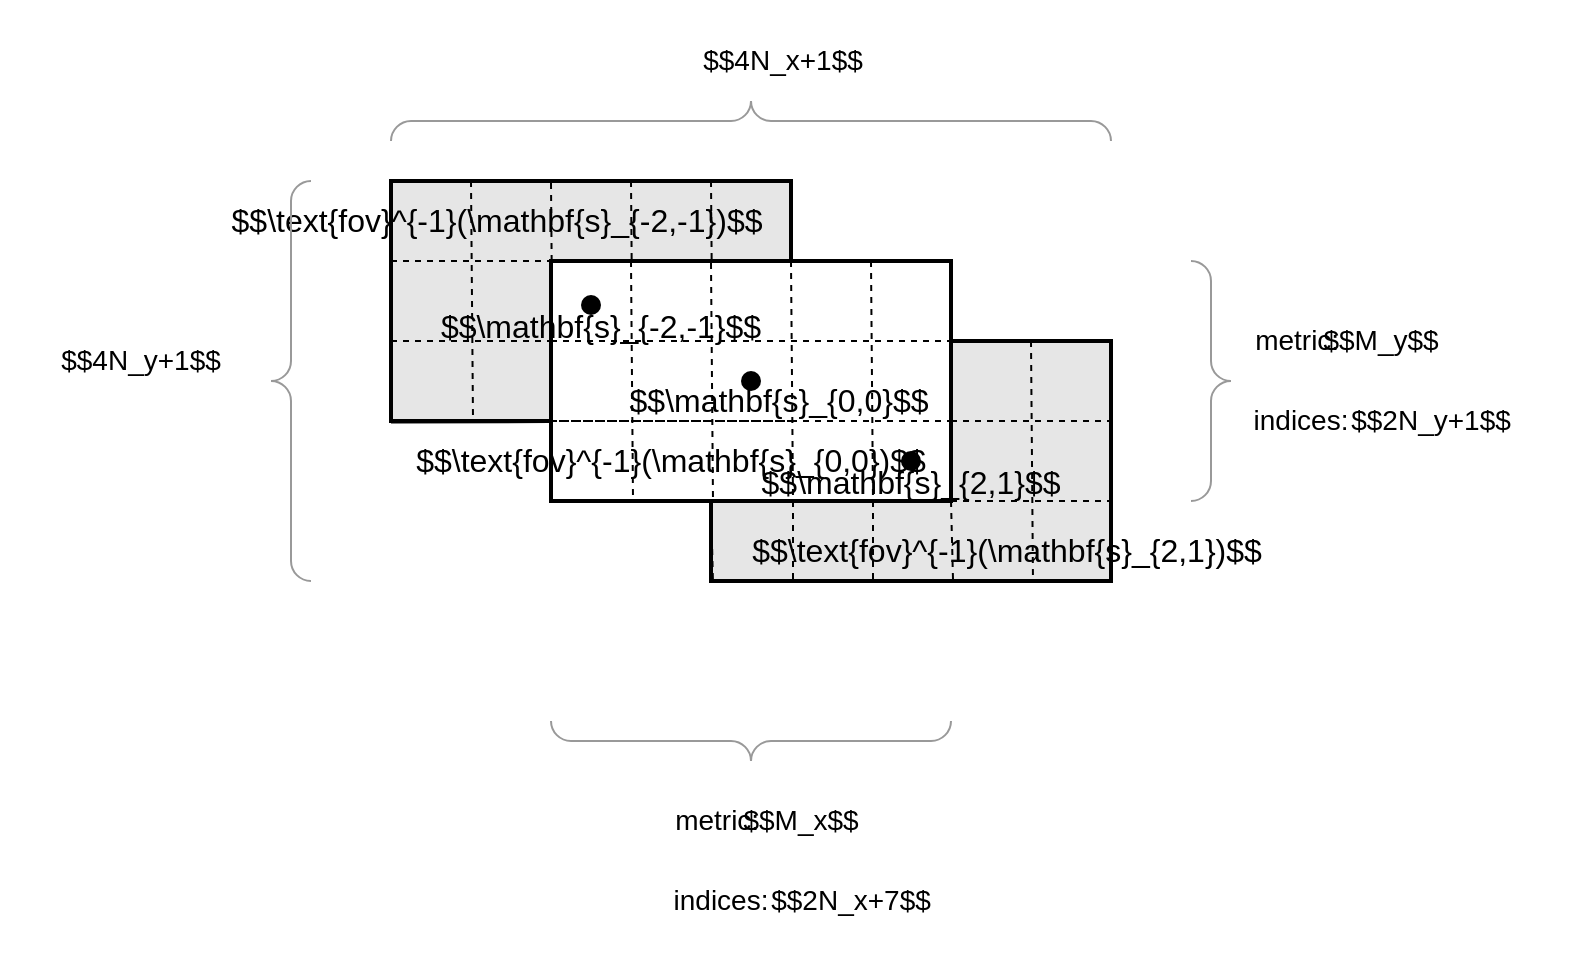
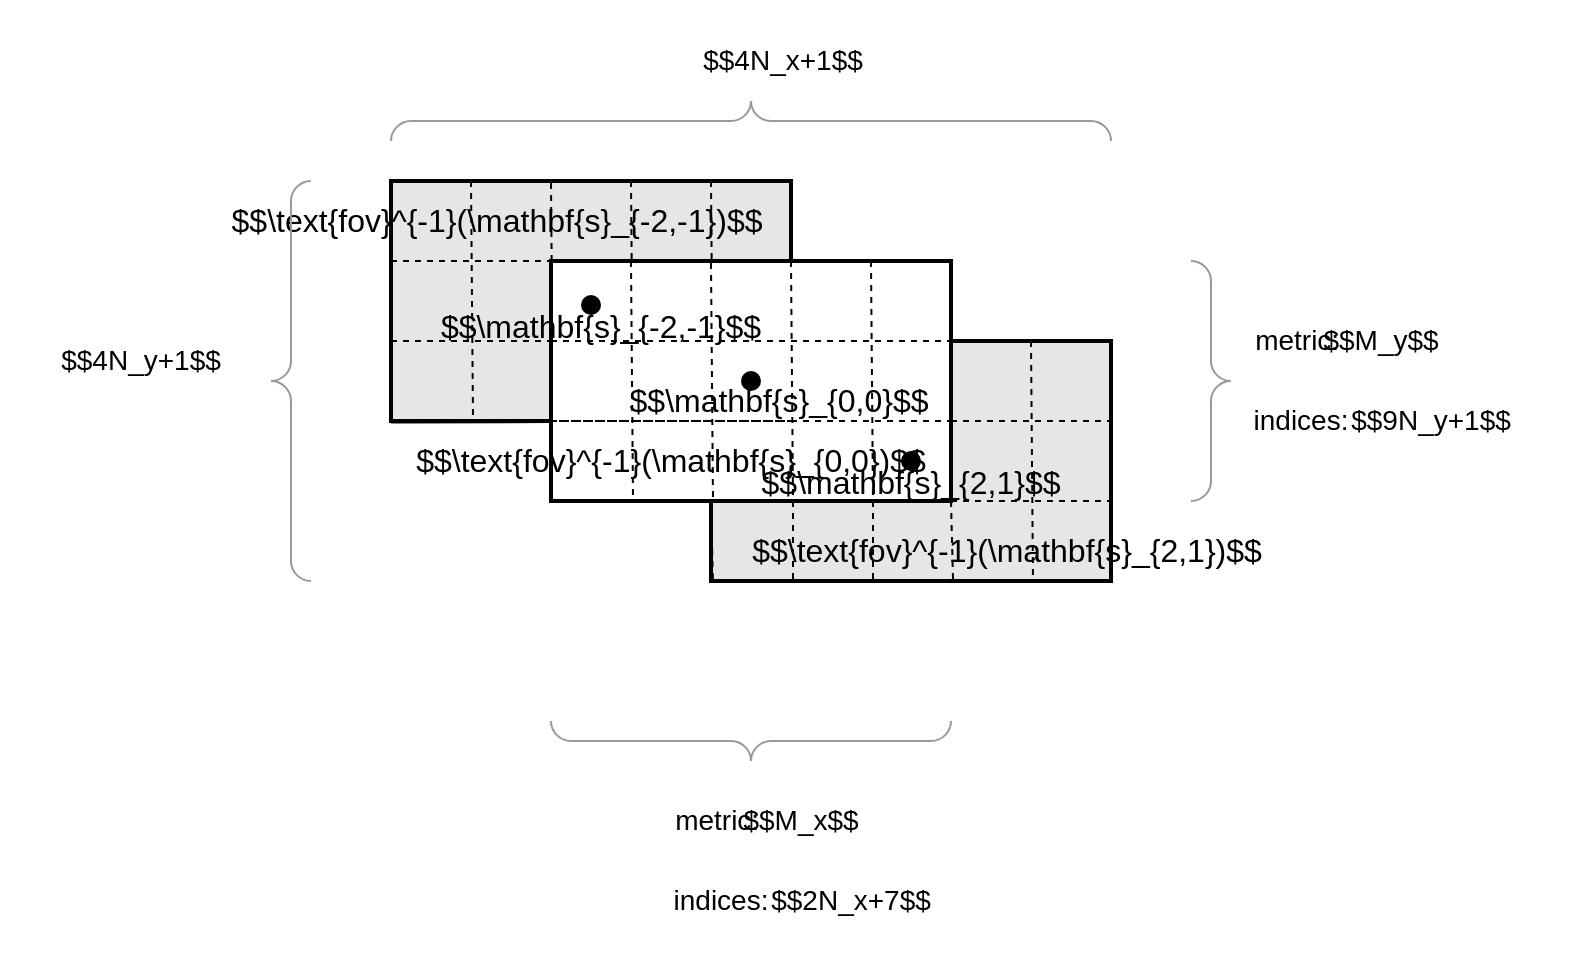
  <mxCell id="0" />
  <mxCell id="1" parent="0" />
  <mxCell id="2" value="" style="verticalLabelPosition=bottom;shadow=0;dashed=0;align=center;html=1;verticalAlign=top;strokeWidth=1;shape=mxgraph.mockup.markup.curlyBrace;strokeColor=#999999;fontSize=14;rotation=-180;" parent="1" vertex="1"><mxGeometry x="275" y="360" width="200" height="20" as="geometry" /></mxCell>
  <mxCell id="3" value="" style="labelPosition=right;align=left;strokeWidth=1;shape=mxgraph.mockup.markup.curlyBrace;html=1;shadow=0;dashed=0;strokeColor=#999999;direction=north;fontSize=14;rotation=-180;" parent="1" vertex="1"><mxGeometry x="595" y="130" width="20" height="120" as="geometry" /></mxCell>
  <mxCell id="4" value="metric:&amp;nbsp;" style="text;html=1;align=center;verticalAlign=middle;resizable=0;points=[];autosize=1;strokeColor=none;fillColor=none;fontSize=14;" parent="1" vertex="1"><mxGeometry x="620" y="160" width="60" height="20" as="geometry" /></mxCell>
  <mxCell id="5" value="indices:" style="text;html=1;align=center;verticalAlign=middle;resizable=0;points=[];autosize=1;strokeColor=none;fillColor=none;fontSize=14;" parent="1" vertex="1"><mxGeometry x="620" y="200" width="60" height="20" as="geometry" /></mxCell>
  <mxCell id="6" value="$$M_y$$" style="text;html=1;align=center;verticalAlign=middle;resizable=0;points=[];autosize=1;strokeColor=none;fillColor=none;fontSize=14;" parent="1" vertex="1"><mxGeometry x="655" y="160" width="70" height="20" as="geometry" /></mxCell>
- <mxCell id="7" value="$$2N_y+1$$" style="text;html=1;align=center;verticalAlign=middle;resizable=0;points=[];autosize=1;strokeColor=none;fillColor=none;fontSize=14;" parent="1" vertex="1"><mxGeometry x="665" y="200" width="100" height="20" as="geometry" /></mxCell>
+ <mxCell id="7" value="$$9N_y+1$$" style="text;html=1;align=center;verticalAlign=middle;resizable=0;points=[];autosize=1;strokeColor=none;fillColor=none;fontSize=14;" parent="1" vertex="1"><mxGeometry x="665" y="200" width="100" height="20" as="geometry" /></mxCell>
  <mxCell id="8" value="metric:&amp;nbsp;" style="text;html=1;align=center;verticalAlign=middle;resizable=0;points=[];autosize=1;strokeColor=none;fillColor=none;fontSize=14;" parent="1" vertex="1"><mxGeometry x="330" y="400" width="60" height="20" as="geometry" /></mxCell>
  <mxCell id="9" value="indices:" style="text;html=1;align=center;verticalAlign=middle;resizable=0;points=[];autosize=1;strokeColor=none;fillColor=none;fontSize=14;" parent="1" vertex="1"><mxGeometry x="330" y="440" width="60" height="20" as="geometry" /></mxCell>
  <mxCell id="10" value="$$M_x$$" style="text;html=1;align=center;verticalAlign=middle;resizable=0;points=[];autosize=1;strokeColor=none;fillColor=none;fontSize=14;" parent="1" vertex="1"><mxGeometry x="365" y="400" width="70" height="20" as="geometry" /></mxCell>
  <mxCell id="11" value="$$2N_x+7$$" style="text;html=1;align=center;verticalAlign=middle;resizable=0;points=[];autosize=1;strokeColor=none;fillColor=none;fontSize=14;" parent="1" vertex="1"><mxGeometry x="375" y="440" width="100" height="20" as="geometry" /></mxCell>
  <mxCell id="12" value="" style="group;labelBackgroundColor=#FFFFFF;" parent="1" vertex="1" connectable="0"><mxGeometry x="195" y="90" width="432" height="200" as="geometry" /></mxCell>
  <mxCell id="13" value="" style="rounded=0;whiteSpace=wrap;html=1;fontSize=14;strokeColor=default;strokeWidth=2;fillColor=#E6E6E6;" parent="12" vertex="1"><mxGeometry width="200" height="120" as="geometry" /></mxCell>
  <mxCell id="14" value="" style="endArrow=none;html=1;rounded=0;dashed=1;fontSize=14;entryX=1.005;entryY=0.333;entryDx=0;entryDy=0;entryPerimeter=0;" parent="12" target="13" edge="1"><mxGeometry width="50" height="50" relative="1" as="geometry"><mxPoint y="40" as="sourcePoint" /><mxPoint x="90" y="40" as="targetPoint" /></mxGeometry></mxCell>
  <mxCell id="15" value="" style="endArrow=none;html=1;rounded=0;dashed=1;fontSize=14;entryX=1.005;entryY=0.333;entryDx=0;entryDy=0;entryPerimeter=0;" parent="12" edge="1"><mxGeometry width="50" height="50" relative="1" as="geometry"><mxPoint y="80.04" as="sourcePoint" /><mxPoint x="201" y="80.0" as="targetPoint" /></mxGeometry></mxCell>
  <mxCell id="16" value="" style="endArrow=none;html=1;rounded=0;dashed=1;fontSize=14;entryX=0.205;entryY=0.992;entryDx=0;entryDy=0;entryPerimeter=0;exitX=0.2;exitY=0;exitDx=0;exitDy=0;exitPerimeter=0;" parent="12" source="13" target="13" edge="1"><mxGeometry width="50" height="50" relative="1" as="geometry"><mxPoint x="10" y="90.04" as="sourcePoint" /><mxPoint x="211" y="90" as="targetPoint" /></mxGeometry></mxCell>
  <mxCell id="17" value="" style="endArrow=none;html=1;rounded=0;dashed=1;fontSize=14;entryX=0.205;entryY=0.992;entryDx=0;entryDy=0;entryPerimeter=0;exitX=0.2;exitY=0;exitDx=0;exitDy=0;exitPerimeter=0;" parent="12" edge="1"><mxGeometry width="50" height="50" relative="1" as="geometry"><mxPoint x="80" y="0.96" as="sourcePoint" /><mxPoint x="81" y="120.0" as="targetPoint" /></mxGeometry></mxCell>
  <mxCell id="18" value="" style="endArrow=none;html=1;rounded=0;dashed=1;fontSize=14;entryX=0.205;entryY=0.992;entryDx=0;entryDy=0;entryPerimeter=0;exitX=0.2;exitY=0;exitDx=0;exitDy=0;exitPerimeter=0;" parent="12" edge="1"><mxGeometry width="50" height="50" relative="1" as="geometry"><mxPoint x="120" as="sourcePoint" /><mxPoint x="121" y="119.04" as="targetPoint" /></mxGeometry></mxCell>
  <mxCell id="19" value="" style="endArrow=none;html=1;rounded=0;dashed=1;fontSize=14;entryX=0.805;entryY=1.008;entryDx=0;entryDy=0;entryPerimeter=0;exitX=0.2;exitY=0;exitDx=0;exitDy=0;exitPerimeter=0;" parent="12" target="13" edge="1"><mxGeometry width="50" height="50" relative="1" as="geometry"><mxPoint x="160" as="sourcePoint" /><mxPoint x="161" y="119.04" as="targetPoint" /></mxGeometry></mxCell>
  <mxCell id="20" value="" style="endArrow=none;html=1;rounded=0;dashed=1;fontSize=14;entryX=0.205;entryY=0.992;entryDx=0;entryDy=0;entryPerimeter=0;exitX=0.2;exitY=0;exitDx=0;exitDy=0;exitPerimeter=0;" parent="12" edge="1"><mxGeometry width="50" height="50" relative="1" as="geometry"><mxPoint x="200" as="sourcePoint" /><mxPoint x="201" y="119.04" as="targetPoint" /></mxGeometry></mxCell>
  <mxCell id="21" value="$$\text{fov}^{-1}(\mathbf{s}_{-2,-1})$$" style="text;html=1;align=center;verticalAlign=middle;resizable=0;points=[];autosize=1;strokeColor=none;fillColor=none;fontSize=16;" parent="12" vertex="1"><mxGeometry x="-87" y="10" width="280" height="20" as="geometry" /></mxCell>
  <mxCell id="22" value="" style="group;fillColor=none;" parent="12" vertex="1" connectable="0"><mxGeometry x="80" y="40" width="352" height="160" as="geometry" /></mxCell>
  <mxCell id="23" value="" style="rounded=0;whiteSpace=wrap;html=1;fontSize=14;strokeColor=default;strokeWidth=2;fillColor=#E6E6E6;" parent="22" vertex="1"><mxGeometry x="80" y="40" width="200" height="120" as="geometry" /></mxCell>
  <mxCell id="24" value="" style="rounded=0;whiteSpace=wrap;html=1;fontSize=14;strokeColor=default;strokeWidth=2;" parent="22" vertex="1"><mxGeometry width="200" height="120" as="geometry" /></mxCell>
  <mxCell id="25" value="" style="endArrow=none;html=1;rounded=0;dashed=1;fontSize=14;entryX=1.005;entryY=0.333;entryDx=0;entryDy=0;entryPerimeter=0;" parent="22" target="24" edge="1"><mxGeometry width="50" height="50" relative="1" as="geometry"><mxPoint y="40" as="sourcePoint" /><mxPoint x="90" y="40" as="targetPoint" /></mxGeometry></mxCell>
  <mxCell id="26" value="" style="endArrow=none;html=1;rounded=0;dashed=1;fontSize=14;entryX=1.005;entryY=0.333;entryDx=0;entryDy=0;entryPerimeter=0;" parent="22" edge="1"><mxGeometry width="50" height="50" relative="1" as="geometry"><mxPoint y="80.04" as="sourcePoint" /><mxPoint x="201" y="80.0" as="targetPoint" /></mxGeometry></mxCell>
  <mxCell id="27" value="" style="endArrow=none;html=1;rounded=0;dashed=1;fontSize=14;entryX=0.205;entryY=0.992;entryDx=0;entryDy=0;entryPerimeter=0;exitX=0.2;exitY=0;exitDx=0;exitDy=0;exitPerimeter=0;" parent="22" source="24" target="24" edge="1"><mxGeometry width="50" height="50" relative="1" as="geometry"><mxPoint x="10" y="90.04" as="sourcePoint" /><mxPoint x="211" y="90" as="targetPoint" /></mxGeometry></mxCell>
  <mxCell id="28" value="" style="endArrow=none;html=1;rounded=0;dashed=1;fontSize=14;entryX=0.205;entryY=0.992;entryDx=0;entryDy=0;entryPerimeter=0;exitX=0.2;exitY=0;exitDx=0;exitDy=0;exitPerimeter=0;" parent="22" edge="1"><mxGeometry width="50" height="50" relative="1" as="geometry"><mxPoint x="80" y="0.96" as="sourcePoint" /><mxPoint x="81" y="120.0" as="targetPoint" /></mxGeometry></mxCell>
  <mxCell id="29" value="" style="endArrow=none;html=1;rounded=0;dashed=1;fontSize=14;entryX=0.205;entryY=0.992;entryDx=0;entryDy=0;entryPerimeter=0;exitX=0.2;exitY=0;exitDx=0;exitDy=0;exitPerimeter=0;" parent="22" edge="1"><mxGeometry width="50" height="50" relative="1" as="geometry"><mxPoint x="120" as="sourcePoint" /><mxPoint x="121" y="119.04" as="targetPoint" /></mxGeometry></mxCell>
  <mxCell id="30" value="" style="endArrow=none;html=1;rounded=0;dashed=1;fontSize=14;entryX=0.805;entryY=1.008;entryDx=0;entryDy=0;entryPerimeter=0;exitX=0.2;exitY=0;exitDx=0;exitDy=0;exitPerimeter=0;" parent="22" target="24" edge="1"><mxGeometry width="50" height="50" relative="1" as="geometry"><mxPoint x="160" as="sourcePoint" /><mxPoint x="161" y="119.04" as="targetPoint" /></mxGeometry></mxCell>
  <mxCell id="31" value="" style="endArrow=none;html=1;rounded=0;dashed=1;fontSize=14;entryX=1.005;entryY=0.333;entryDx=0;entryDy=0;entryPerimeter=0;" parent="22" edge="1"><mxGeometry width="50" height="50" relative="1" as="geometry"><mxPoint x="-80" y="80" as="sourcePoint" /><mxPoint x="121" y="79.96" as="targetPoint" /></mxGeometry></mxCell>
  <mxCell id="32" value="" style="endArrow=none;html=1;rounded=0;dashed=1;fontSize=14;entryX=0.805;entryY=1.008;entryDx=0;entryDy=0;entryPerimeter=0;exitX=0;exitY=0;exitDx=0;exitDy=0;" parent="22" edge="1"><mxGeometry width="50" height="50" relative="1" as="geometry"><mxPoint x="80" y="120" as="sourcePoint" /><mxPoint x="81" y="160.96" as="targetPoint" /></mxGeometry></mxCell>
  <mxCell id="33" value="" style="endArrow=none;html=1;rounded=0;fontSize=14;strokeWidth=2;" parent="22" edge="1"><mxGeometry width="50" height="50" relative="1" as="geometry"><mxPoint x="80" y="160" as="sourcePoint" /><mxPoint x="80" y="120" as="targetPoint" /></mxGeometry></mxCell>
  <mxCell id="34" value="" style="endArrow=none;html=1;rounded=0;fontSize=14;strokeWidth=2;exitX=0.996;exitY=0.331;exitDx=0;exitDy=0;exitPerimeter=0;" parent="22" edge="1"><mxGeometry width="50" height="50" relative="1" as="geometry"><mxPoint x="-0.8" y="80" as="sourcePoint" /><mxPoint x="-80" y="80.28" as="targetPoint" /></mxGeometry></mxCell>
  <mxCell id="35" value="" style="endArrow=none;html=1;rounded=0;dashed=1;fontSize=14;entryX=1.005;entryY=0.333;entryDx=0;entryDy=0;entryPerimeter=0;startArrow=none;" parent="22" target="23" edge="1"><mxGeometry width="50" height="50" relative="1" as="geometry"><mxPoint x="200" y="80" as="sourcePoint" /><mxPoint x="170" y="80" as="targetPoint" /></mxGeometry></mxCell>
  <mxCell id="36" value="" style="endArrow=none;html=1;rounded=0;dashed=1;fontSize=14;entryX=1.005;entryY=0.333;entryDx=0;entryDy=0;entryPerimeter=0;" parent="22" edge="1"><mxGeometry width="50" height="50" relative="1" as="geometry"><mxPoint x="80" y="120.04" as="sourcePoint" /><mxPoint x="281" y="120.0" as="targetPoint" /></mxGeometry></mxCell>
  <mxCell id="37" value="" style="endArrow=none;html=1;rounded=0;dashed=1;fontSize=14;entryX=0.205;entryY=0.992;entryDx=0;entryDy=0;entryPerimeter=0;exitX=1;exitY=0;exitDx=0;exitDy=0;" parent="22" target="23" edge="1"><mxGeometry width="50" height="50" relative="1" as="geometry"><mxPoint x="121" y="120" as="sourcePoint" /><mxPoint x="291" y="130" as="targetPoint" /></mxGeometry></mxCell>
  <mxCell id="38" value="" style="endArrow=none;html=1;rounded=0;dashed=1;fontSize=14;entryX=0.205;entryY=0.992;entryDx=0;entryDy=0;entryPerimeter=0;" parent="22" edge="1"><mxGeometry width="50" height="50" relative="1" as="geometry"><mxPoint x="161" y="120" as="sourcePoint" /><mxPoint x="161" y="160.0" as="targetPoint" /></mxGeometry></mxCell>
  <mxCell id="39" value="" style="endArrow=none;html=1;rounded=0;dashed=1;fontSize=14;entryX=0.205;entryY=0.992;entryDx=0;entryDy=0;entryPerimeter=0;exitX=1;exitY=1;exitDx=0;exitDy=0;startArrow=none;" parent="22" edge="1" source="24"><mxGeometry width="50" height="50" relative="1" as="geometry"><mxPoint x="200" y="40" as="sourcePoint" /><mxPoint x="201" y="159.04" as="targetPoint" /></mxGeometry></mxCell>
  <mxCell id="40" value="" style="endArrow=none;html=1;rounded=0;dashed=1;fontSize=14;entryX=0.805;entryY=1.008;entryDx=0;entryDy=0;entryPerimeter=0;startArrow=none;exitX=0.5;exitY=0;exitDx=0;exitDy=0;" parent="22" target="23" edge="1"><mxGeometry width="50" height="50" relative="1" as="geometry"><mxPoint x="240" y="40" as="sourcePoint" /><mxPoint x="241" y="159.04" as="targetPoint" /></mxGeometry></mxCell>
  <mxCell id="41" value="" style="shape=ellipse;fillColor=#000000;strokeColor=none;html=1;sketch=0;" parent="22" vertex="1"><mxGeometry x="95" y="55" width="10" height="10" as="geometry" /></mxCell>
  <mxCell id="42" value="$$\text{fov}^{-1}(\mathbf{s}_{0,0})$$" style="text;html=1;align=center;verticalAlign=middle;resizable=0;points=[];autosize=1;strokeColor=none;fillColor=none;fontSize=16;" parent="22" vertex="1"><mxGeometry x="-75" y="90" width="270" height="20" as="geometry" /></mxCell>
  <mxCell id="43" value="" style="shape=ellipse;fillColor=#000000;strokeColor=none;html=1;sketch=0;" parent="22" vertex="1"><mxGeometry x="15" y="17" width="10" height="10" as="geometry" /></mxCell>
  <mxCell id="44" value="$$\mathbf{s}_{-2,-1}$$" style="text;html=1;align=center;verticalAlign=middle;resizable=0;points=[];autosize=1;strokeColor=none;fillColor=none;fontSize=16;" parent="22" vertex="1"><mxGeometry x="-65" y="23" width="180" height="20" as="geometry" /></mxCell>
  <mxCell id="45" value="$$\mathbf{s}_{0,0}$$" style="text;html=1;align=center;verticalAlign=middle;resizable=0;points=[];autosize=1;strokeColor=none;fillColor=none;fontSize=16;" parent="22" vertex="1"><mxGeometry x="34" y="60" width="160" height="20" as="geometry" /></mxCell>
  <mxCell id="46" value="" style="shape=ellipse;fillColor=#000000;strokeColor=none;html=1;sketch=0;" vertex="1" parent="22"><mxGeometry x="175" y="95" width="10" height="10" as="geometry" /></mxCell>
  <mxCell id="47" value="" style="endArrow=none;html=1;rounded=0;fontSize=14;strokeWidth=2;" parent="1" edge="1"><mxGeometry width="50" height="50" relative="1" as="geometry"><mxPoint x="395" y="130" as="sourcePoint" /><mxPoint x="395" y="90" as="targetPoint" /></mxGeometry></mxCell>
  <mxCell id="48" value="" style="labelPosition=right;align=left;strokeWidth=1;shape=mxgraph.mockup.markup.curlyBrace;html=1;shadow=0;dashed=0;strokeColor=#999999;direction=north;fontSize=14;rotation=0;" parent="1" vertex="1"><mxGeometry x="135" y="90" width="20" height="200" as="geometry" /></mxCell>
  <mxCell id="49" value="$$4N_y+1$$" style="text;html=1;align=center;verticalAlign=middle;resizable=0;points=[];autosize=1;strokeColor=none;fillColor=none;fontSize=14;" parent="1" vertex="1"><mxGeometry x="20" y="170" width="100" height="20" as="geometry" /></mxCell>
  <mxCell id="50" value="" style="verticalLabelPosition=bottom;shadow=0;dashed=0;align=center;html=1;verticalAlign=top;strokeWidth=1;shape=mxgraph.mockup.markup.curlyBrace;strokeColor=#999999;fontSize=14;rotation=0;" parent="1" vertex="1"><mxGeometry x="195" y="50" width="360" height="20" as="geometry" /></mxCell>
  <mxCell id="51" value="$$4N_x+1$$" style="text;html=1;align=center;verticalAlign=middle;resizable=0;points=[];autosize=1;strokeColor=none;fillColor=none;fontSize=14;" parent="1" vertex="1"><mxGeometry x="340.5" y="20" width="100" height="20" as="geometry" /></mxCell>
  <mxCell id="52" value="$$\text{fov}^{-1}(\mathbf{s}_{2,1})$$" style="text;html=1;align=center;verticalAlign=middle;resizable=0;points=[];autosize=1;strokeColor=none;fillColor=none;fontSize=16;" vertex="1" parent="1"><mxGeometry x="368" y="265" width="270" height="20" as="geometry" /></mxCell>
  <mxCell id="53" value="$$\mathbf{s}_{2,1}$$" style="text;html=1;align=center;verticalAlign=middle;resizable=0;points=[];autosize=1;strokeColor=none;fillColor=none;fontSize=16;" vertex="1" parent="1"><mxGeometry x="370" y="231" width="170" height="20" as="geometry" /></mxCell>
